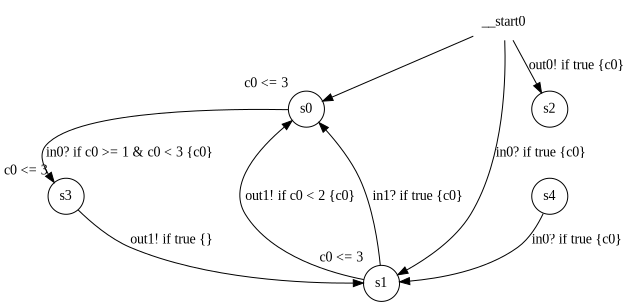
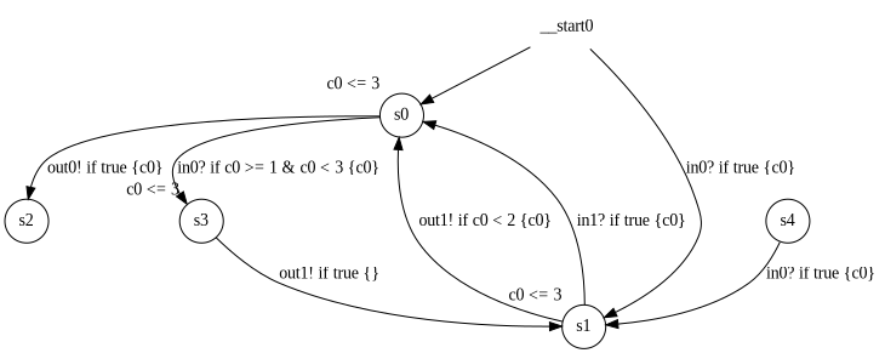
  digraph {
    fontname="Liberation Serif"
    node [fontname="Liberation Serif" shape=circle margin=0]
    edge [fontname="Liberation Serif"]
    __start0 [shape=none margin=""]
    n2 [label=s0 xlabel="c0 <= 3"]
    n3 [label=s1 xlabel="c0 <= 3"]
    n4 [label=s2]
    n5 [label=s3 xlabel="c0 <= 3"]
    n6 [label=s4]
    __start0 -> n2
    __start0 -> n3 [label="in0? if true {c0} "]
-   __start0 -> n4 [label="out0! if true {c0} "]
+   n2 -> n4 [label="out0! if true {c0} "]
    n2 -> n5 [label="in0? if c0 >= 1 & c0 < 3 {c0} "]
    n3 -> n2 [label="out1! if c0 < 2 {c0} "]
    n3 -> n2 [label="in1? if true {c0} "]
    n5 -> n3 [label="out1! if true {} "]
    n6 -> n3 [label="in0? if true {c0} "]
  }
